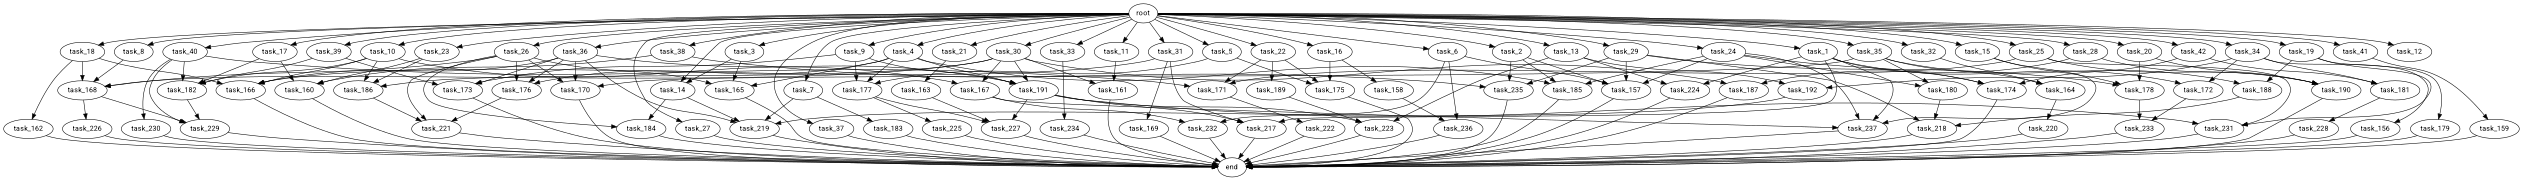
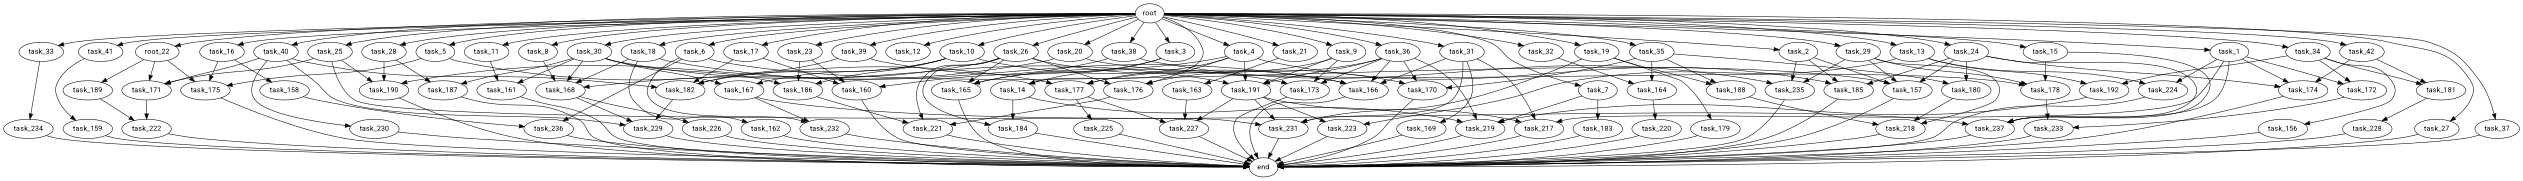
  digraph {
    fontname=Roboto
    node [fontname=Roboto]
    edge [fontname=Roboto]
    task_8
    task_168
    task_229
    task_226
    task_173
    end
    task_158
    task_236
    task_17
    task_160
    task_182
    task_32
    task_164
    task_220
    root
    task_26
    task_15
    task_33
    task_13
    task_30
    task_5
    task_6
    task_25
-   task_22
+   task_22 [label=root_22]
    task_3
    task_35
    task_41
    task_16
    task_12
    task_21
    task_18
    task_31
    task_42
    task_9
    task_28
    task_29
    task_34
    task_10
    task_2
    task_7
    task_39
    task_14
    task_24
    task_38
    task_19
    task_36
    task_4
    task_40
    task_27
    task_23
    task_37
    task_1
    task_20
    task_11
    task_184
    task_176
    task_221
    task_170
    task_165
    task_237
    task_178
    task_234
    task_223
    task_224
    task_192
    task_161
    task_167
    task_186
    task_187
    task_191
    task_177
    task_175
    task_157
    task_232
    task_231
    task_171
    task_190
    task_189
    task_188
    task_180
    task_159
    task_163
    task_166
    task_162
    task_169
    task_217
    task_181
    task_174
    task_218
    task_235
    task_156
    task_172
    task_185
    task_183
    task_219
    task_179
    task_230
    task_233
    task_227
    task_225
    task_228
    task_222
    task_8 -> task_168
    task_168 -> task_229
    task_168 -> task_226
    task_229 -> end
    task_226 -> end
    task_173 -> end
    task_158 -> task_236
    task_236 -> end
    task_17 -> task_160
    task_17 -> task_182
    task_160 -> end
    task_182 -> task_229
    task_32 -> task_164
    task_164 -> task_220
    task_220 -> end
    root -> task_8
    root -> task_17
    root -> task_32
    root -> task_26
    root -> task_15
    root -> task_33
    root -> task_13
    root -> task_30
    root -> task_5
    root -> task_6
    root -> task_25
    root -> task_22
    root -> task_3
    root -> task_35
    root -> task_41
    root -> task_16
    root -> task_12
    root -> task_21
    root -> task_18
    root -> task_31
    root -> task_42
    root -> task_9
    root -> task_28
    root -> task_29
    root -> task_34
    root -> task_10
    root -> task_2
    root -> task_7
    root -> task_39
    root -> task_14
    root -> task_24
    root -> task_38
    root -> task_19
    root -> task_36
    root -> task_4
    root -> task_40
    root -> task_27
    root -> task_23
    root -> task_37
    root -> task_1
    root -> task_20
    root -> task_11
    task_26 -> task_168
    task_26 -> task_184
    task_26 -> task_176
    task_26 -> task_221
    task_26 -> task_170
    task_26 -> task_165
    task_15 -> task_237
    task_15 -> task_178
    task_33 -> task_234
    task_13 -> task_223
    task_13 -> task_224
    task_13 -> task_192
    task_30 -> task_168
    task_30 -> task_161
    task_30 -> task_167
    task_30 -> task_186
    task_30 -> task_187
    task_30 -> task_191
    task_5 -> task_177
    task_5 -> task_175
    task_6 -> task_236
    task_6 -> task_157
    task_6 -> task_232
    task_25 -> task_231
    task_25 -> task_171
    task_25 -> task_190
    task_22 -> task_175
    task_22 -> task_171
    task_22 -> task_189
    task_3 -> task_14
    task_3 -> task_165
    task_35 -> task_164
    task_35 -> task_170
    task_35 -> task_188
    task_35 -> task_180
    task_41 -> task_159
    task_16 -> task_158
    task_16 -> task_175
    task_21 -> task_163
    task_18 -> task_168
    task_18 -> task_166
    task_18 -> task_162
+   task_31 -> task_231
    task_31 -> task_166
    task_31 -> task_169
    task_31 -> task_217
    task_42 -> task_181
    task_42 -> task_174
    task_9 -> task_173
    task_9 -> task_191
    task_9 -> task_177
    task_28 -> task_187
    task_28 -> task_190
    task_29 -> task_178
    task_29 -> task_157
    task_29 -> task_218
    task_29 -> task_235
    task_34 -> task_192
    task_34 -> task_181
    task_34 -> task_156
    task_34 -> task_172
    task_10 -> task_182
    task_10 -> task_167
    task_10 -> task_186
    task_10 -> task_166
    task_2 -> task_157
    task_2 -> task_235
    task_2 -> task_185
    task_7 -> task_183
    task_7 -> task_219
    task_39 -> task_173
    task_39 -> task_182
    task_14 -> task_184
    task_14 -> task_219
    task_24 -> task_237
    task_24 -> task_157
    task_24 -> task_180
    task_24 -> task_174
    task_24 -> task_185
    task_38 -> task_160
    task_38 -> task_235
    task_19 -> task_231
    task_19 -> task_188
    task_19 -> task_179
    task_36 -> task_173
    task_36 -> task_176
    task_36 -> task_170
    task_36 -> task_191
    task_36 -> task_166
    task_36 -> task_219
    task_4 -> task_176
    task_4 -> task_165
    task_4 -> task_191
    task_4 -> task_177
    task_4 -> task_185
    task_40 -> task_229
    task_40 -> task_182
    task_40 -> task_171
    task_40 -> task_230
    task_27 -> end
    task_23 -> task_160
    task_23 -> task_186
    task_37 -> end
    task_1 -> task_237
    task_1 -> task_224
    task_1 -> task_217
    task_1 -> task_174
    task_1 -> task_172
    task_20 -> task_178
    task_20 -> task_190
    task_11 -> task_161
    task_184 -> end
    task_176 -> task_221
    task_221 -> end
    task_170 -> end
    task_165 -> end
    task_237 -> end
    task_178 -> task_233
    task_234 -> end
    task_223 -> end
    task_224 -> end
    task_192 -> task_219
    task_161 -> end
    task_167 -> task_237
    task_167 -> task_232
    task_186 -> task_221
    task_187 -> end
    task_191 -> task_223
    task_191 -> task_231
    task_191 -> task_217
    task_191 -> task_227
    task_177 -> task_227
    task_177 -> task_225
    task_175 -> end
    task_157 -> end
    task_232 -> end
    task_231 -> end
    task_171 -> task_222
    task_190 -> end
-   task_189 -> task_223
+   task_189 -> task_222
    task_188 -> task_218
    task_180 -> task_218
    task_159 -> end
    task_163 -> task_227
    task_166 -> end
    task_162 -> end
    task_169 -> end
    task_217 -> end
    task_181 -> task_228
    task_174 -> end
    task_218 -> end
    task_235 -> end
    task_156 -> end
    task_172 -> task_233
    task_185 -> end
    task_183 -> end
    task_219 -> end
    task_179 -> end
    task_230 -> end
    task_233 -> end
    task_227 -> end
    task_225 -> end
    task_228 -> end
    task_222 -> end
  }
